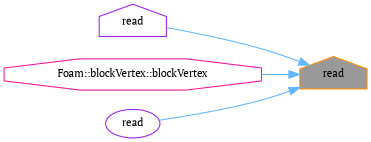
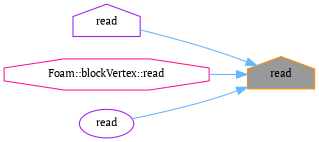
  digraph {
    rankdir=RL
    fontname="PT Serif"
    node [color=purple fillcolor=white fontname="PT Serif" fontsize=10 shape=house style=filled]
    edge [color=steelblue1 dir=back fontname="PT Serif" fontsize=10 labelfontname=Helvetica labelfontsize=10 style=solid]
    n1 [color=darkorange fillcolor=grey60 fontcolor=black height=0.2 label=read width=0.4]
    n2 [height=0.2 label=read width=0.4]
-   n3 [color=deeppink height=0.2 label="Foam::blockVertex::blockVertex" shape=octagon width=0.4]
+   n3 [color=deeppink height=0.2 label="Foam::blockVertex::read" shape=octagon width=0.4]
    n4 [height=0.2 label=read shape=ellipse width=0.4]
    n1 -> n2
    n1 -> n3
    n1 -> n4
  }
